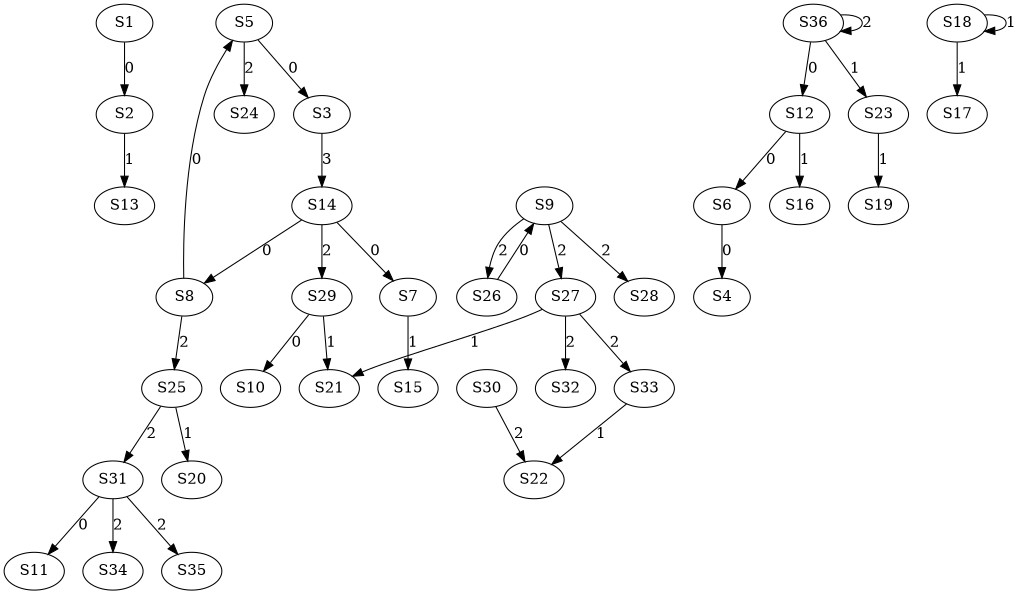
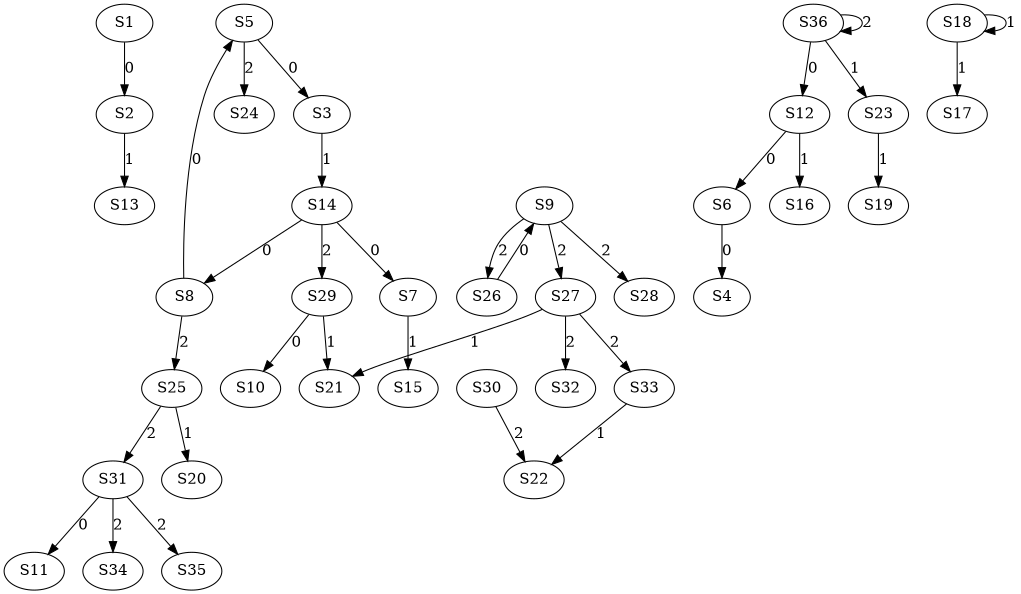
  strict digraph {
    S1
    S2
    S13
    S5
    S3
    S24
    S14
    S8
    S7
    S29
    S6
    S4
    S25
    S31
    S20
    S12
    S16
    S15
    S10
    S21
    S26
    S9
    S27
    S28
    S33
    S32
    S11
    S34
    S35
    S36
    S23
    S19
    S18
    S17
    S22
    S30
    S1 -> S2 [label=0]
    S2 -> S13 [label=1]
    S5 -> S3 [label=0]
    S5 -> S24 [label=2]
-   S3 -> S14 [label=3]
+   S3 -> S14 [label=1]
    S14 -> S8 [label=0]
    S14 -> S7 [label=0]
    S14 -> S29 [label=2]
    S8 -> S5 [label=0]
    S8 -> S25 [label=2]
    S7 -> S15 [label=1]
    S29 -> S10 [label=0]
    S29 -> S21 [label=1]
    S6 -> S4 [label=0]
    S25 -> S31 [label=2]
    S25 -> S20 [label=1]
    S31 -> S11 [label=0]
    S31 -> S34 [label=2]
    S31 -> S35 [label=2]
    S12 -> S6 [label=0]
    S12 -> S16 [label=1]
    S26 -> S9 [label=0]
    S9 -> S26 [label=2]
    S9 -> S27 [label=2]
    S9 -> S28 [label=2]
    S27 -> S21 [label=1]
    S27 -> S33 [label=2]
    S27 -> S32 [label=2]
    S33 -> S22 [label=1]
    S36 -> S12 [label=0]
    S36 -> S36 [label=2]
    S36 -> S23 [label=1]
    S23 -> S19 [label=1]
    S18 -> S18 [label=1]
    S18 -> S17 [label=1]
    S30 -> S22 [label=2]
  }
